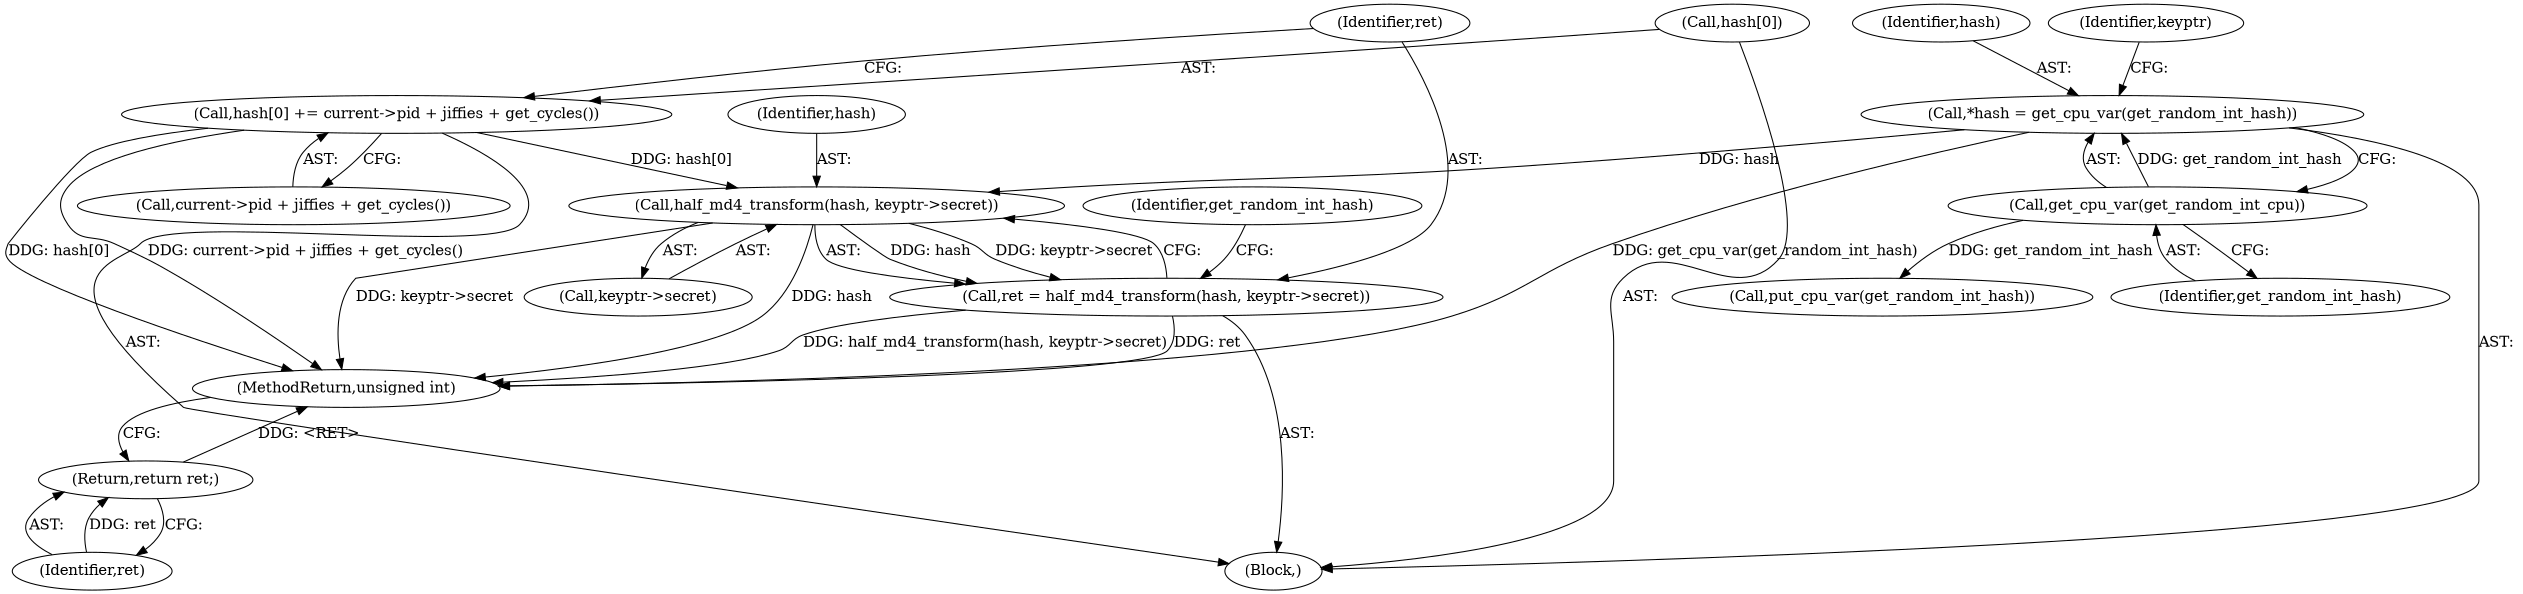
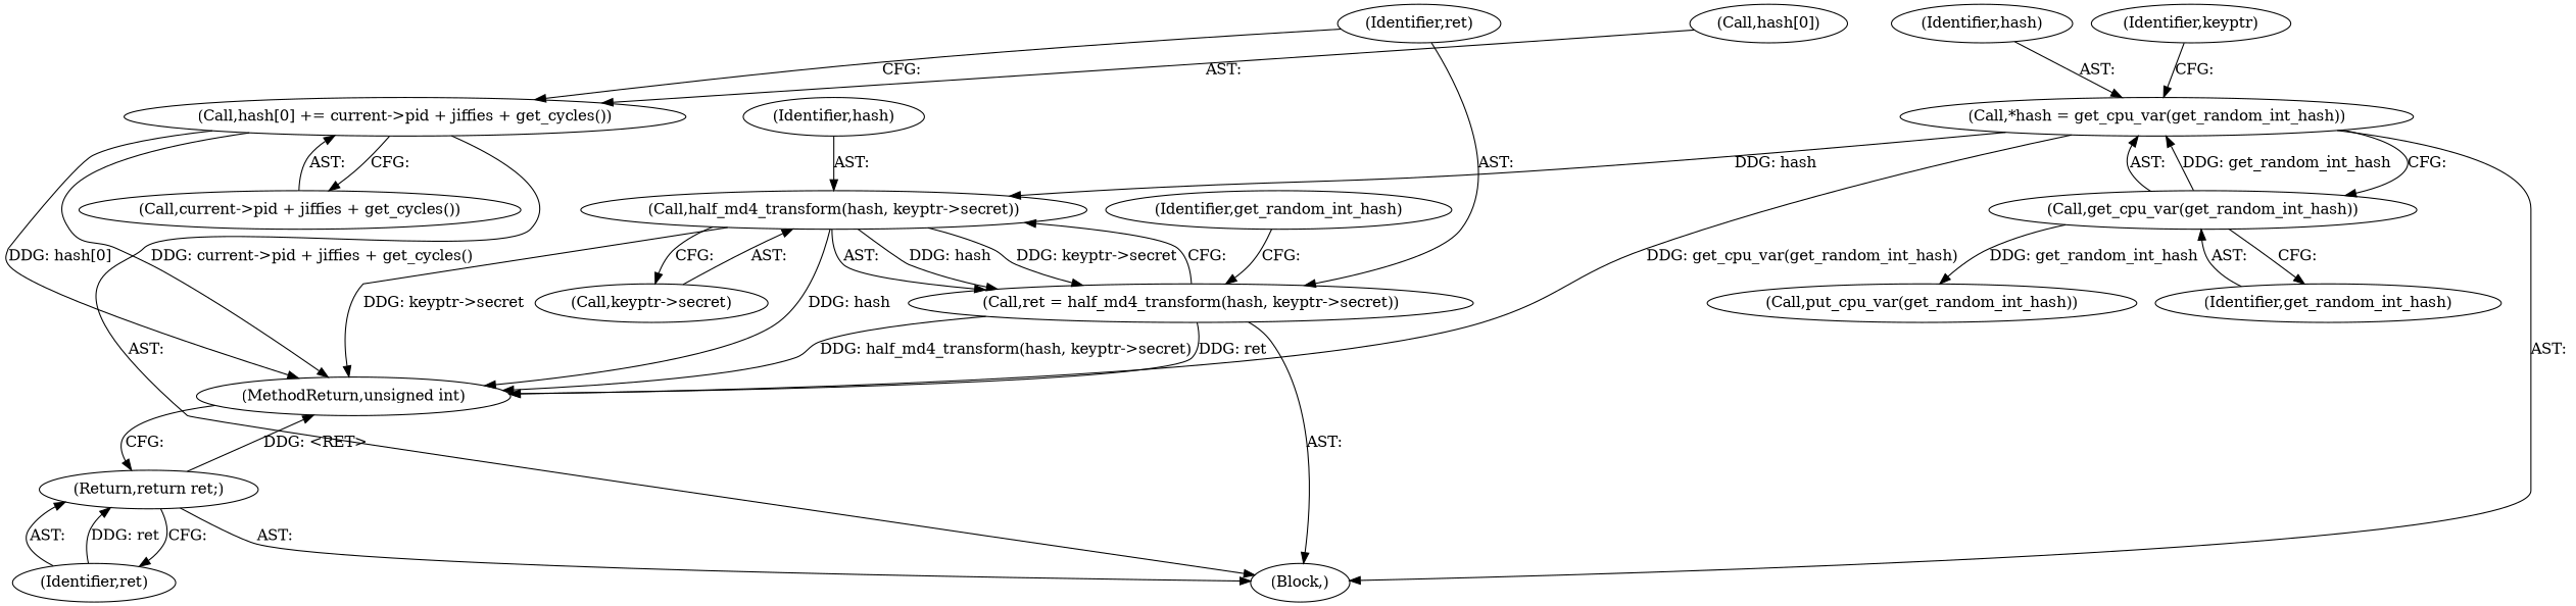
  digraph {
    n1 [label="(Call,hash[0] += current->pid + jiffies + get_cycles())"]
    n2 [label="(Call,half_md4_transform(hash, keyptr->secret))"]
    n3 [label="(MethodReturn,unsigned int)"]
    n4 [label="(Block,)"]
    n5 [label="(Call,current->pid + jiffies + get_cycles())"]
    n6 [label="(Call,ret = half_md4_transform(hash, keyptr->secret))"]
    n7 [label="(Call,keyptr->secret)"]
    n8 [label="(Return,return ret;)"]
    n9 [label="(Call,*hash = get_cpu_var(get_random_int_hash))"]
-   n10 [label="(Call,get_cpu_var(get_random_int_cpu))"]
+   n10 [label="(Call,get_cpu_var(get_random_int_hash))"]
    n11 [label="(Call,put_cpu_var(get_random_int_hash))"]
    n12 [label="(Identifier,get_random_int_hash)"]
    n13 [label="(Identifier,ret)"]
    n14 [label="(Call,hash[0])"]
    n15 [label="(Identifier,hash)"]
    n16 [label="(Identifier,ret)"]
    n17 [label="(Identifier,hash)"]
    n18 [label="(Identifier,keyptr)"]
    n19 [label="(Identifier,get_random_int_hash)"]
-   n1 -> n2 [label="DDG: hash[0]"]
    n1 -> n3 [label="DDG: current->pid + jiffies + get_cycles()"]
    n1 -> n3 [label="DDG: hash[0]"]
    n1 -> n4 [label="AST: "]
    n1 -> n5 [label="CFG: "]
    n2 -> n3 [label="DDG: hash"]
    n2 -> n3 [label="DDG: keyptr->secret"]
    n2 -> n6 [label="AST: "]
    n2 -> n6 [label="DDG: hash"]
    n2 -> n6 [label="DDG: keyptr->secret"]
-   n2 -> n7 [label="AST: "]
+   n2 -> n7 [label="CFG: "]
    n3 -> n8 [label="CFG: "]
    n5 -> n1 [label="AST: "]
    n6 -> n2 [label="CFG: "]
    n6 -> n3 [label="DDG: half_md4_transform(hash, keyptr->secret)"]
    n6 -> n3 [label="DDG: ret"]
    n6 -> n4 [label="AST: "]
    n7 -> n2 [label="AST: "]
    n8 -> n3 [label="DDG: <RET>"]
-   n14 -> n4 [label="AST: "]
+   n8 -> n4 [label="AST: "]
    n8 -> n13 [label="CFG: "]
    n9 -> n2 [label="DDG: hash"]
    n9 -> n3 [label="DDG: get_cpu_var(get_random_int_hash)"]
    n9 -> n4 [label="AST: "]
    n9 -> n10 [label="CFG: "]
    n10 -> n9 [label="AST: "]
    n10 -> n9 [label="DDG: get_random_int_hash"]
    n10 -> n11 [label="DDG: get_random_int_hash"]
    n10 -> n12 [label="CFG: "]
    n12 -> n10 [label="AST: "]
    n13 -> n8 [label="AST: "]
    n13 -> n8 [label="DDG: ret"]
    n14 -> n1 [label="AST: "]
    n15 -> n9 [label="AST: "]
    n16 -> n1 [label="CFG: "]
    n16 -> n6 [label="AST: "]
    n17 -> n2 [label="AST: "]
    n18 -> n9 [label="CFG: "]
    n19 -> n6 [label="CFG: "]
  }
